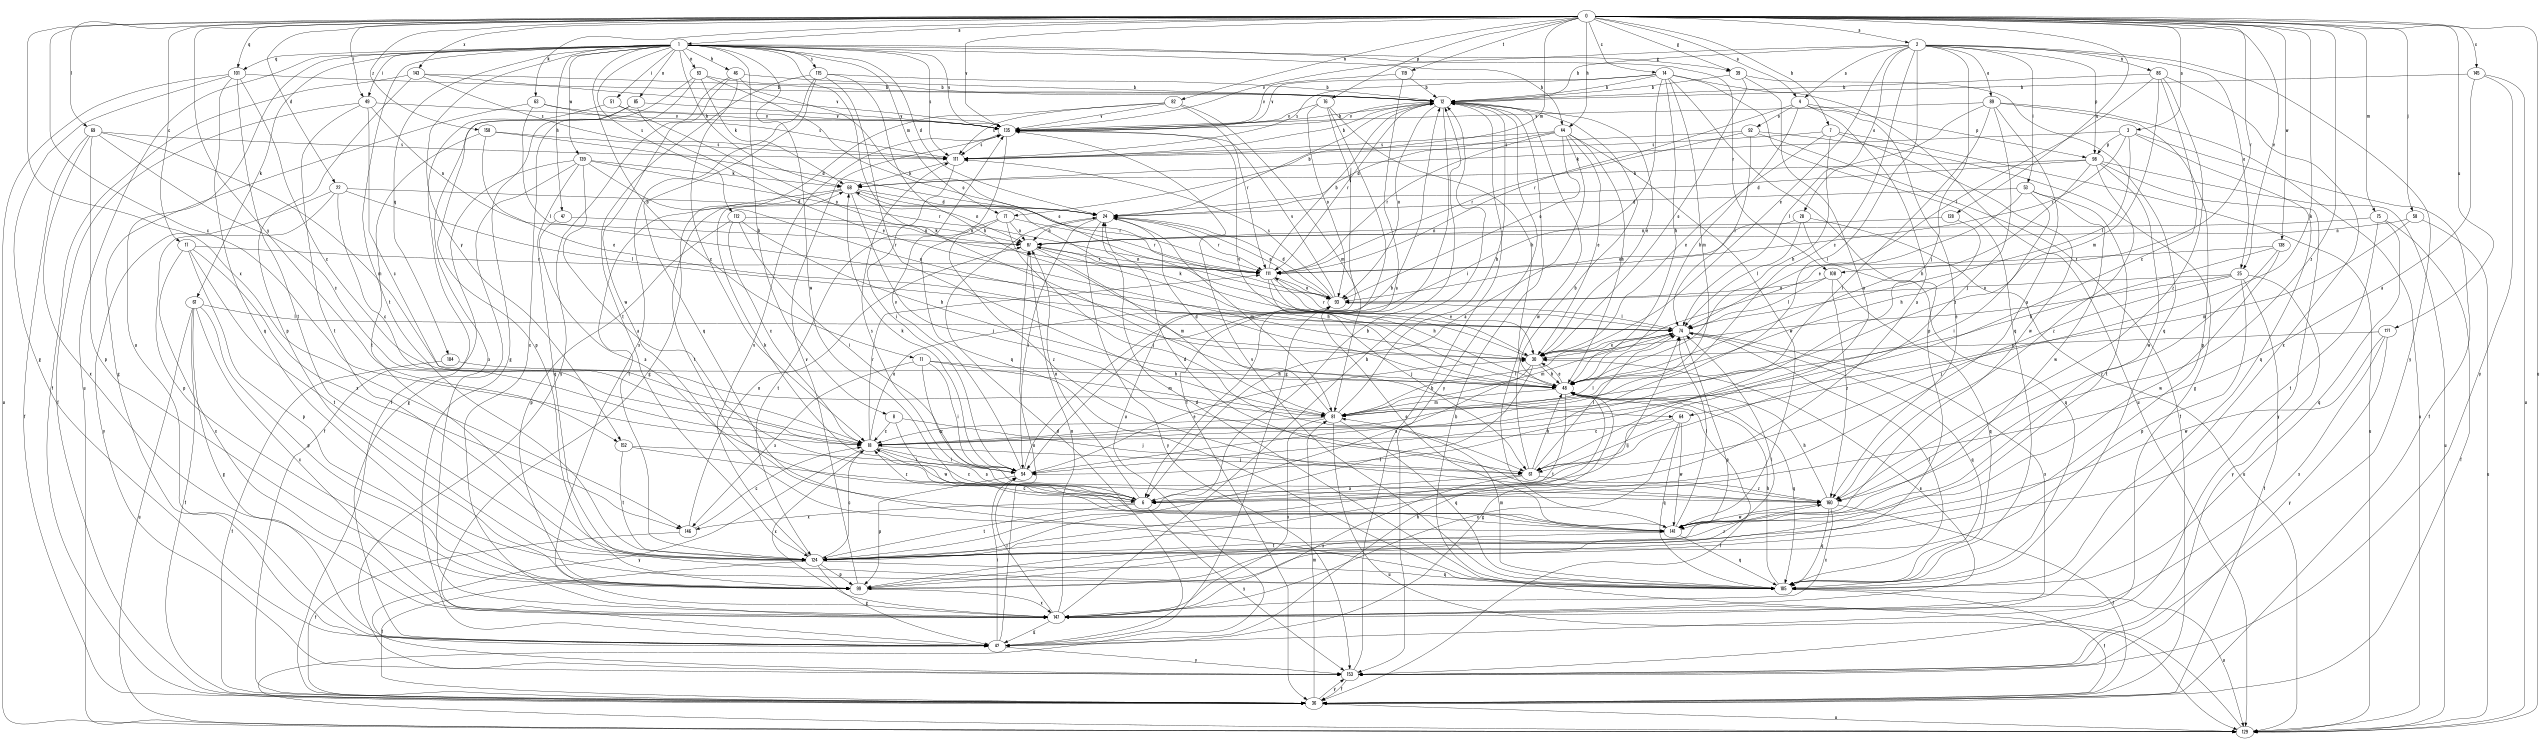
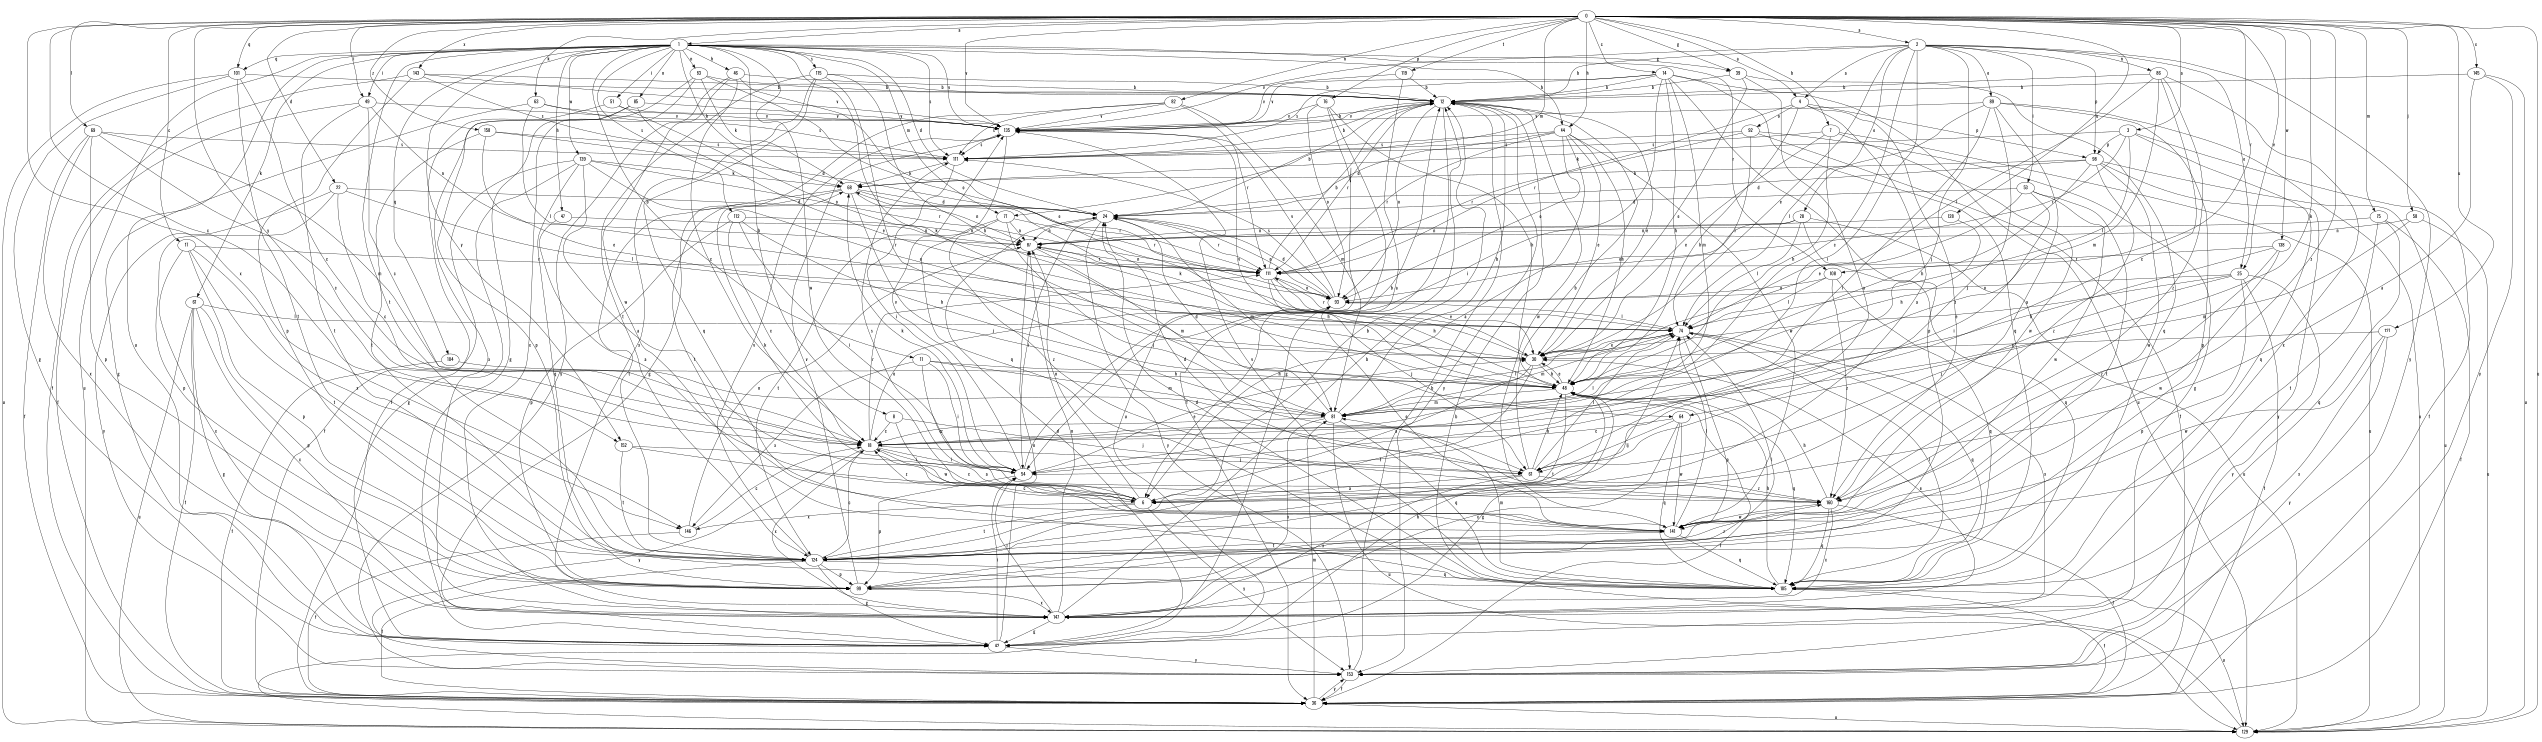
  strict digraph {
    fontname=Oswald
    node [fontname=Oswald]
    edge [fontname=Oswald]
    0
    1
    2
    3
    4
    7
    14
    17
    18
    22
    25
    39
    44
    49
    58
    63
    64
    69
    75
    77
    82
    n22 [label=76]
    101
    108
    119
    127
    128
    129
    135
    138
    143
    145
    146
    152
    158
    160
    8
    11
    24
    42
    46
    47
    51
    67
    68
    83
    85
    104
    112
    115
    124
    139
    141
    117
    12
    28
    30
    53
    54
    61
    86
    89
    98
    153
    36
    74
    105
    111
    6
    48
    92
    81
    99
    147
    93
    87
    0 -> 1 [label=a]
    0 -> 2 [label=a]
    0 -> 3 [label=a]
    0 -> 4 [label=a]
    0 -> 7 [label=b]
    0 -> 14 [label=c]
    0 -> 17 [label=c]
    0 -> 18 [label=c]
    0 -> 22 [label=d]
    0 -> 25 [label=e]
    0 -> 39 [label=g]
    0 -> 44 [label=h]
    0 -> 49 [label=i]
    0 -> 58 [label=j]
    0 -> 63 [label=k]
    0 -> 64 [label=k]
    0 -> 69 [label=l]
    0 -> 75 [label=m]
    0 -> 77 [label=m]
    0 -> 82 [label=n]
    0 -> n22 [label=p]
    0 -> 101 [label=q]
    0 -> 108 [label=r]
    0 -> 119 [label=t]
    0 -> 127 [label=u]
    0 -> 128 [label=u]
    0 -> 129 [label=u]
    0 -> 135 [label=v]
    0 -> 138 [label=w]
    0 -> 143 [label=x]
    0 -> 145 [label=x]
    0 -> 146 [label=x]
    0 -> 152 [label=y]
    0 -> 158 [label=z]
    0 -> 160 [label=z]
    1 -> 39 [label=g]
    1 -> 44 [label=h]
    1 -> 49 [label=i]
    1 -> 64 [label=k]
    1 -> 77 [label=m]
    1 -> 101 [label=q]
    1 -> 108 [label=r]
    1 -> 129 [label=u]
    1 -> 135 [label=v]
    1 -> 152 [label=y]
    1 -> 8 [label=b]
    1 -> 11 [label=b]
    1 -> 24 [label=d]
    1 -> 42 [label=u]
    1 -> 46 [label=h]
    1 -> 47 [label=h]
    1 -> 51 [label=i]
    1 -> 67 [label=k]
    1 -> 68 [label=k]
    1 -> 83 [label=n]
    1 -> 85 [label=n]
    1 -> 104 [label=q]
    1 -> 112 [label=s]
    1 -> 115 [label=s]
    1 -> 124 [label=t]
    1 -> 139 [label=w]
    1 -> 141 [label=w]
    1 -> 117 [label=s]
    2 -> 4 [label=a]
    2 -> 18 [label=c]
    2 -> 25 [label=e]
    2 -> 135 [label=v]
    2 -> 12 [label=b]
    2 -> 28 [label=e]
    2 -> 30 [label=e]
    2 -> 53 [label=i]
    2 -> 54 [label=i]
    2 -> 61 [label=j]
    2 -> 86 [label=n]
    2 -> 89 [label=o]
    2 -> 98 [label=p]
    2 -> 153 [label=y]
    3 -> 68 [label=k]
    3 -> 98 [label=p]
    3 -> 36 [label=f]
    3 -> 74 [label=l]
    3 -> 105 [label=q]
    3 -> 111 [label=r]
    4 -> 160 [label=z]
    4 -> 98 [label=p]
    4 -> 111 [label=r]
    4 -> 6 [label=a]
    4 -> 48 [label=h]
    4 -> 92 [label=o]
    7 -> 129 [label=u]
    7 -> 141 [label=w]
    7 -> 117 [label=s]
    7 -> 30 [label=e]
    7 -> 48 [label=h]
    14 -> 129 [label=u]
    14 -> 135 [label=v]
    14 -> 117 [label=s]
    14 -> 12 [label=b]
    14 -> 54 [label=i]
    14 -> 105 [label=q]
    14 -> 48 [label=h]
    14 -> 81 [label=m]
    14 -> 99 [label=p]
    17 -> 146 [label=x]
    17 -> 124 [label=t]
    17 -> 111 [label=r]
    17 -> 99 [label=p]
    17 -> 147 [label=x]
    18 -> 54 [label=i]
    18 -> 61 [label=j]
    18 -> 153 [label=y]
    18 -> 74 [label=l]
    18 -> 111 [label=r]
    18 -> 6 [label=a]
    18 -> 147 [label=x]
    18 -> 93 [label=o]
    22 -> 18 [label=c]
    22 -> 24 [label=d]
    22 -> 153 [label=y]
    22 -> 74 [label=l]
    22 -> 99 [label=p]
    25 -> 30 [label=e]
    25 -> 61 [label=j]
    25 -> 153 [label=y]
    25 -> 36 [label=f]
    25 -> 99 [label=p]
    25 -> 93 [label=o]
    39 -> 12 [label=b]
    39 -> 30 [label=e]
    39 -> 105 [label=q]
    39 -> 6 [label=a]
    44 -> 24 [label=d]
    44 -> 141 [label=w]
    44 -> 117 [label=s]
    44 -> 30 [label=e]
    44 -> 111 [label=r]
    44 -> 6 [label=a]
    44 -> 48 [label=h]
    44 -> 93 [label=o]
    49 -> 18 [label=c]
    49 -> 135 [label=v]
    49 -> 124 [label=t]
    49 -> 36 [label=f]
    49 -> 87 [label=n]
    58 -> 129 [label=u]
    58 -> 81 [label=m]
    58 -> 87 [label=n]
    63 -> 135 [label=v]
    63 -> 42 [label=g]
    63 -> 117 [label=s]
    63 -> 74 [label=l]
    64 -> 18 [label=c]
    64 -> 141 [label=w]
    64 -> 61 [label=j]
    64 -> 105 [label=q]
    64 -> 147 [label=x]
    69 -> 18 [label=c]
    69 -> 117 [label=s]
    69 -> 36 [label=f]
    69 -> 81 [label=m]
    69 -> 99 [label=p]
    69 -> 147 [label=x]
    75 -> 124 [label=t]
    75 -> 36 [label=f]
    75 -> 105 [label=q]
    75 -> 87 [label=n]
    77 -> 160 [label=z]
    77 -> 124 [label=t]
    77 -> 61 [label=j]
    77 -> 111 [label=r]
    77 -> 87 [label=n]
    82 -> 135 [label=v]
    82 -> 42 [label=g]
    82 -> 117 [label=s]
    82 -> 111 [label=r]
    82 -> 81 [label=m]
    n22 -> 129 [label=u]
    n22 -> 135 [label=v]
    n22 -> 36 [label=f]
    n22 -> 48 [label=h]
    n22 -> 93 [label=o]
    101 -> 18 [label=c]
    101 -> 129 [label=u]
    101 -> 42 [label=g]
    101 -> 124 [label=t]
    101 -> 12 [label=b]
-   101 -> 105 [label=q]
    108 -> 160 [label=z]
    108 -> 74 [label=l]
    108 -> 105 [label=q]
    108 -> 93 [label=o]
    119 -> 135 [label=v]
    119 -> 12 [label=b]
    119 -> 6 [label=a]
    127 -> 141 [label=w]
    127 -> 30 [label=e]
    127 -> 153 [label=y]
    127 -> 147 [label=x]
    128 -> 48 [label=h]
    128 -> 87 [label=n]
    129 -> 12 [label=b]
    135 -> 117 [label=s]
    135 -> 12 [label=b]
    135 -> 105 [label=q]
    138 -> 160 [label=z]
    138 -> 141 [label=w]
    138 -> 111 [label=r]
    138 -> 48 [label=h]
    143 -> 135 [label=v]
    143 -> 117 [label=s]
    143 -> 12 [label=b]
    143 -> 36 [label=f]
    143 -> 99 [label=p]
    145 -> 129 [label=u]
    145 -> 12 [label=b]
    145 -> 153 [label=y]
    145 -> 6 [label=a]
    146 -> 18 [label=c]
    146 -> 36 [label=f]
    146 -> 87 [label=n]
    152 -> 160 [label=z]
    152 -> 124 [label=t]
    152 -> 54 [label=i]
    158 -> 24 [label=d]
    158 -> 124 [label=t]
    158 -> 117 [label=s]
    158 -> 30 [label=e]
    160 -> 24 [label=d]
    160 -> 141 [label=w]
    160 -> 36 [label=f]
    160 -> 105 [label=q]
    160 -> 48 [label=h]
    160 -> 147 [label=x]
    8 -> 18 [label=c]
    8 -> 141 [label=w]
    8 -> 61 [label=j]
    11 -> 146 [label=x]
    11 -> 160 [label=z]
    11 -> 54 [label=i]
    11 -> 48 [label=h]
    11 -> 81 [label=m]
    24 -> 12 [label=b]
    24 -> 54 [label=i]
    24 -> 153 [label=y]
    24 -> 111 [label=r]
    24 -> 81 [label=m]
    24 -> 93 [label=o]
    24 -> 87 [label=n]
    42 -> 24 [label=d]
    42 -> 54 [label=i]
    42 -> 153 [label=y]
    42 -> 48 [label=h]
    42 -> 87 [label=n]
    46 -> 18 [label=c]
    46 -> 141 [label=w]
    46 -> 12 [label=b]
    46 -> 30 [label=e]
    46 -> 153 [label=y]
    47 -> 6 [label=a]
    47 -> 87 [label=n]
    51 -> 135 [label=v]
    51 -> 36 [label=f]
    51 -> 93 [label=o]
    67 -> 129 [label=u]
    67 -> 42 [label=g]
    67 -> 36 [label=f]
    67 -> 74 [label=l]
    67 -> 99 [label=p]
    67 -> 147 [label=x]
    68 -> 24 [label=d]
    68 -> 124 [label=t]
    68 -> 141 [label=t]
    68 -> 61 [label=j]
    68 -> 111 [label=r]
    68 -> 87 [label=n]
    83 -> 42 [label=g]
    83 -> 68 [label=k]
    83 -> 12 [label=b]
    83 -> 147 [label=x]
    83 -> 93 [label=o]
    85 -> 135 [label=v]
    85 -> 30 [label=e]
    85 -> 99 [label=p]
    85 -> 147 [label=x]
    104 -> 36 [label=f]
    104 -> 48 [label=h]
    112 -> 18 [label=c]
    112 -> 54 [label=i]
    112 -> 48 [label=h]
    112 -> 99 [label=p]
    112 -> 87 [label=n]
    115 -> 124 [label=t]
    115 -> 12 [label=b]
    115 -> 105 [label=q]
    115 -> 48 [label=h]
    115 -> 81 [label=r]
    115 -> 147 [label=x]
    124 -> 18 [label=c]
    124 -> 135 [label=v]
    124 -> 160 [label=z]
    124 -> 42 [label=g]
    124 -> 12 [label=b]
    124 -> 36 [label=f]
    124 -> 74 [label=l]
    124 -> 105 [label=q]
    124 -> 99 [label=p]
    139 -> 42 [label=g]
    139 -> 68 [label=k]
    139 -> 30 [label=e]
    139 -> 36 [label=f]
    139 -> 105 [label=q]
    139 -> 111 [label=r]
    139 -> 6 [label=a]
    141 -> 18 [label=c]
    141 -> 124 [label=t]
    141 -> 74 [label=l]
    141 -> 105 [label=q]
    141 -> 93 [label=o]
    117 -> 68 [label=k]
    117 -> 12 [label=b]
    117 -> 54 [label=i]
    12 -> 135 [label=v]
    12 -> 42 [label=g]
    12 -> 141 [label=w]
    12 -> 30 [label=e]
    12 -> 153 [label=y]
    12 -> 111 [label=r]
    12 -> 93 [label=o]
    28 -> 129 [label=u]
    28 -> 74 [label=l]
    28 -> 105 [label=q]
    28 -> 93 [label=o]
+   28 -> 87 [label=n]
    30 -> 68 [label=k]
    30 -> 124 [label=t]
    30 -> 6 [label=a]
    30 -> 48 [label=h]
    53 -> 24 [label=d]
    53 -> 124 [label=t]
    53 -> 141 [label=w]
    53 -> 30 [label=e]
    53 -> 54 [label=i]
    54 -> 135 [label=v]
    54 -> 68 [label=k]
    54 -> 12 [label=b]
    54 -> 30 [label=e]
    54 -> 99 [label=p]
    61 -> 160 [label=z]
    61 -> 12 [label=b]
    61 -> 74 [label=l]
    61 -> 6 [label=a]
    61 -> 48 [label=h]
    61 -> 147 [label=x]
    86 -> 18 [label=c]
    86 -> 160 [label=z]
    86 -> 12 [label=b]
    86 -> 74 [label=l]
    86 -> 81 [label=m]
    86 -> 147 [label=x]
    89 -> 129 [label=u]
    89 -> 135 [label=v]
    89 -> 54 [label=i]
    89 -> 61 [label=j]
    89 -> 74 [label=l]
    89 -> 6 [label=a]
    89 -> 99 [label=p]
    98 -> 129 [label=u]
    98 -> 160 [label=z]
    98 -> 24 [label=d]
    98 -> 68 [label=k]
    98 -> 141 [label=w]
    98 -> 153 [label=y]
    98 -> 48 [label=h]
    153 -> 12 [label=b]
    153 -> 36 [label=f]
    36 -> 129 [label=u]
    36 -> 153 [label=y]
    36 -> 81 [label=m]
    74 -> 30 [label=e]
    74 -> 105 [label=q]
    74 -> 111 [label=r]
    74 -> 81 [label=m]
    74 -> 99 [label=p]
    74 -> 147 [label=x]
    105 -> 129 [label=u]
    105 -> 135 [label=v]
    105 -> 24 [label=d]
    105 -> 36 [label=f]
    105 -> 74 [label=l]
    105 -> 48 [label=h]
    105 -> 81 [label=m]
    111 -> 12 [label=b]
    111 -> 30 [label=e]
    111 -> 61 [label=j]
    111 -> 48 [label=h]
    111 -> 93 [label=o]
    111 -> 87 [label=n]
    6 -> 18 [label=c]
    6 -> 146 [label=x]
    6 -> 68 [label=k]
    6 -> 124 [label=t]
    6 -> 117 [label=s]
    6 -> 153 [label=y]
    6 -> 87 [label=n]
    48 -> 135 [label=v]
    48 -> 42 [label=g]
    48 -> 124 [label=t]
    48 -> 30 [label=e]
    48 -> 36 [label=f]
    48 -> 105 [label=q]
    48 -> 81 [label=m]
    92 -> 42 [label=g]
    92 -> 117 [label=s]
    92 -> 36 [label=f]
    92 -> 74 [label=l]
    92 -> 111 [label=r]
    81 -> 18 [label=c]
    81 -> 129 [label=u]
    81 -> 24 [label=d]
    81 -> 12 [label=b]
    81 -> 74 [label=l]
    81 -> 105 [label=q]
    81 -> 147 [label=x]
    99 -> 135 [label=v]
    99 -> 74 [label=l]
    99 -> 147 [label=x]
    147 -> 42 [label=g]
    147 -> 12 [label=b]
    147 -> 30 [label=e]
    147 -> 54 [label=i]
    147 -> 87 [label=n]
    93 -> 135 [label=v]
    93 -> 24 [label=d]
    93 -> 117 [label=s]
    93 -> 74 [label=l]
    87 -> 111 [label=r]
    87 -> 48 [label=h]
    87 -> 81 [label=m]
  }
